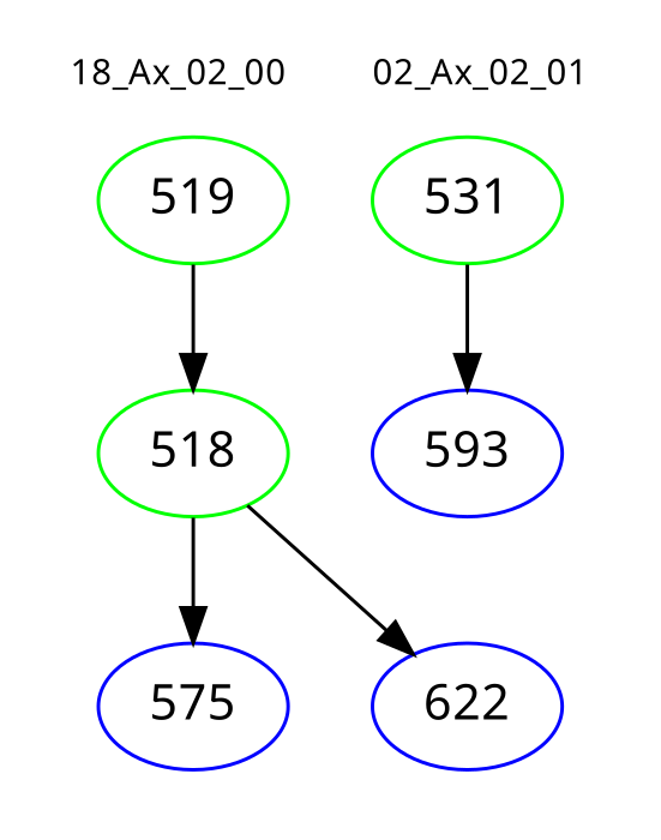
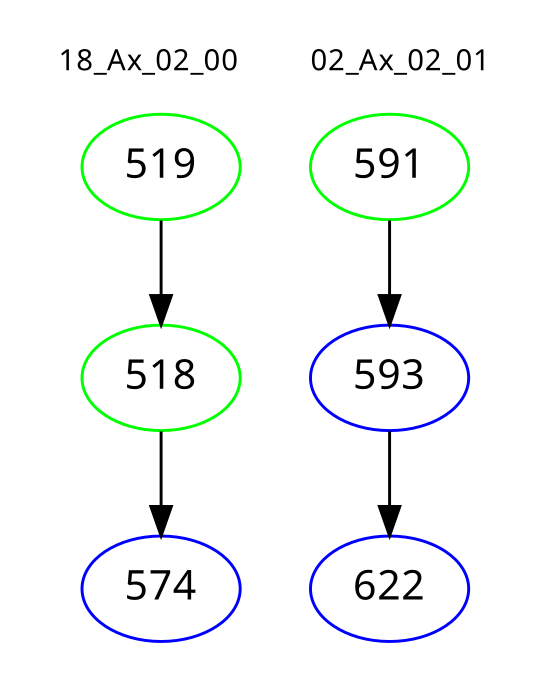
  digraph {
    fontname="Noto Sans"
    node [color=green fontname="Noto Sans"]
    edge [color=black fontname="Noto Sans"]
    n1 [label=519]
    n2 [label=518]
-   n3 [color=blue label=575]
-   n4 [label=531]
+   n3 [color=blue label=574]
+   n4 [label=591]
    n5 [color=blue label=593]
    n6 [color=blue label=622]
    subgraph cluster_1 {
      color=white
      fontsize=10
      label="18_Ax_02_00"
      n1
      n2
      n3
    }
    subgraph cluster_2 {
      color=white
      fontsize=10
      label="02_Ax_02_01"
      n4
      n5
      n6
    }
    n1 -> n2
    n2 -> n3
    n4 -> n5
-   n2 -> n6
+   n5 -> n6
  }
